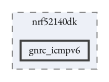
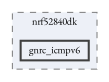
  digraph {
    compound=true
    rankdir=LR
    fontname="EB Garamond"
    n1 [color=grey25 fillcolor="#edf0f7" fontname="EB Garamond" fontsize=10 height=0.2 label=gnrc_icmpv6 shape=box style="filled,bold" width=0.4]
    subgraph cluster_1 {
      bgcolor="#edf0f7"
      fontsize=10
-     label=nrf52140dk
+     label=nrf52840dk
      pencolor=grey50
      style="filled,dashed"
      n1
    }
  }
